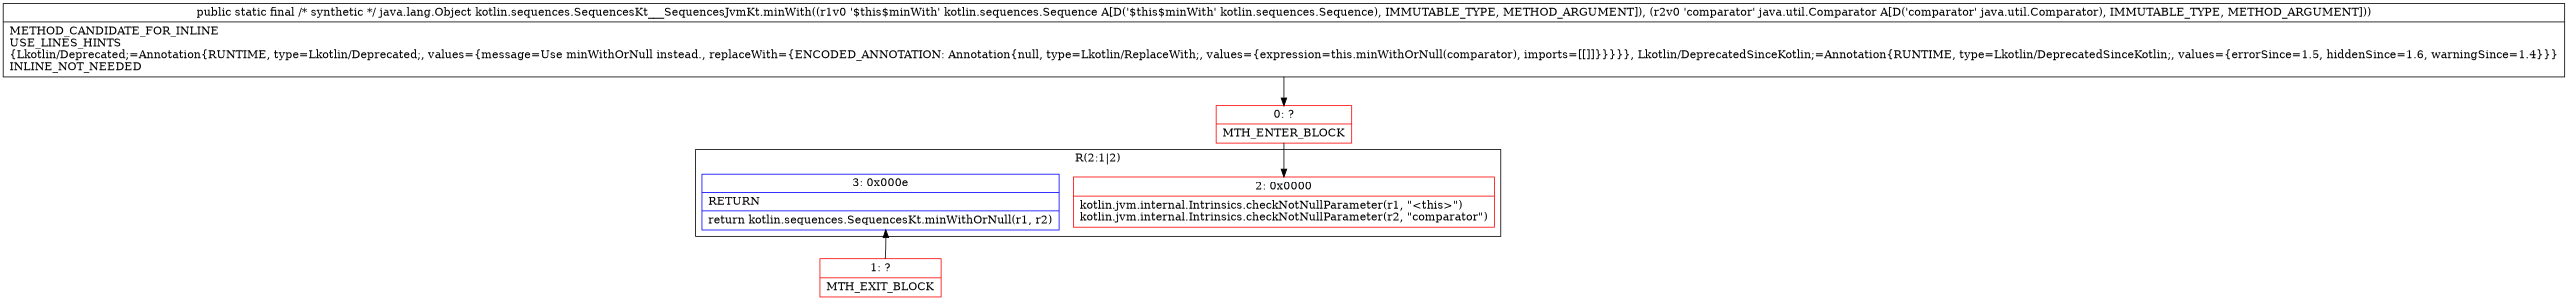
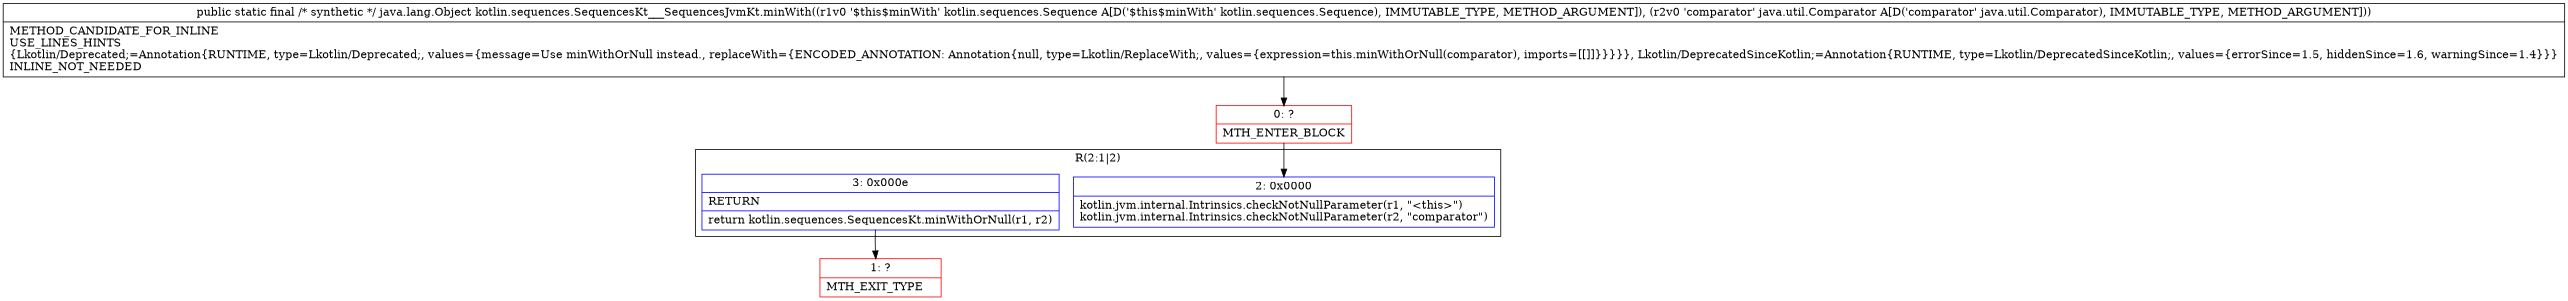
  digraph {
    node [color=blue shape=record]
-   n1 [color=red label="{2\:\ 0x0000|kotlin.jvm.internal.Intrinsics.checkNotNullParameter(r1, \"\<this\>\")\lkotlin.jvm.internal.Intrinsics.checkNotNullParameter(r2, \"comparator\")\l}"]
+   n1 [label="{2\:\ 0x0000|kotlin.jvm.internal.Intrinsics.checkNotNullParameter(r1, \"\<this\>\")\lkotlin.jvm.internal.Intrinsics.checkNotNullParameter(r2, \"comparator\")\l}"]
    n2 [label="{3\:\ 0x000e|RETURN\l|return kotlin.sequences.SequencesKt.minWithOrNull(r1, r2)\l}"]
-   n3 [color=red label="{1\:\ ?|MTH_EXIT_BLOCK\l}"]
+   n3 [color=red label="{1\:\ ?|MTH_EXIT_TYPE\l}"]
    n4 [color=red label="{0\:\ ?|MTH_ENTER_BLOCK\l}"]
    n5 [label="{public static final \/* synthetic *\/ java.lang.Object kotlin.sequences.SequencesKt___SequencesJvmKt.minWith((r1v0 '$this$minWith' kotlin.sequences.Sequence A[D('$this$minWith' kotlin.sequences.Sequence), IMMUTABLE_TYPE, METHOD_ARGUMENT]), (r2v0 'comparator' java.util.Comparator A[D('comparator' java.util.Comparator), IMMUTABLE_TYPE, METHOD_ARGUMENT]))  | METHOD_CANDIDATE_FOR_INLINE\lUSE_LINES_HINTS\l\{Lkotlin\/Deprecated;=Annotation\{RUNTIME, type=Lkotlin\/Deprecated;, values=\{message=Use minWithOrNull instead., replaceWith=\{ENCODED_ANNOTATION: Annotation\{null, type=Lkotlin\/ReplaceWith;, values=\{expression=this.minWithOrNull(comparator), imports=[[]]\}\}\}\}\}, Lkotlin\/DeprecatedSinceKotlin;=Annotation\{RUNTIME, type=Lkotlin\/DeprecatedSinceKotlin;, values=\{errorSince=1.5, hiddenSince=1.6, warningSince=1.4\}\}\}\lINLINE_NOT_NEEDED\l}" color=""]
    subgraph cluster_1 {
      label="R(2:1|2)"
      n1
      n2
    }
-   n3 -> n2
+   n2 -> n3
    n4 -> n1
    n5 -> n4
  }
